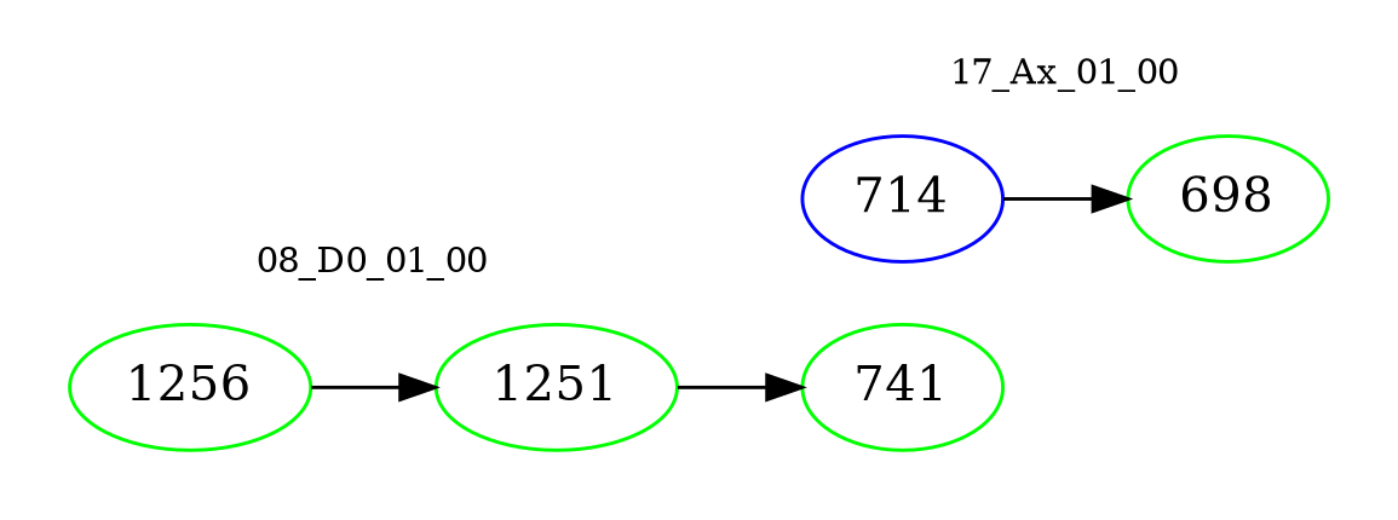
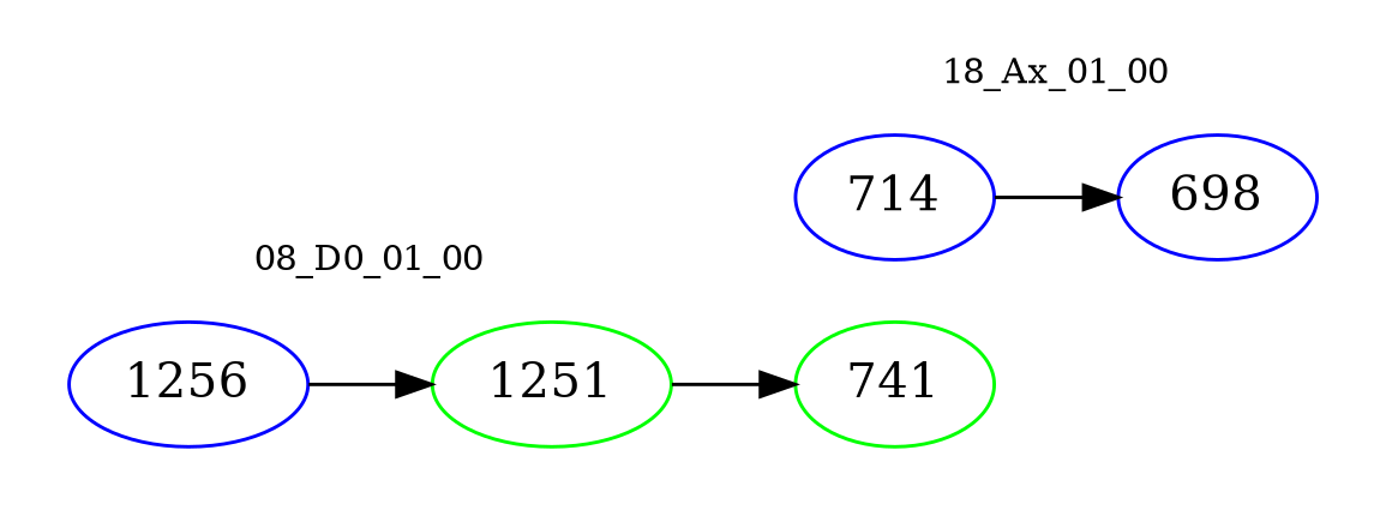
  digraph {
    rankdir=LR
    node [color=green]
    edge [color=black]
    n1 [color=blue label=714]
-   n2 [label=698]
+   n2 [color=blue label=698]
    n3 [label=741]
-   n4 [label=1256]
+   n4 [color=blue label=1256]
    n5 [label=1251]
    subgraph cluster_1 {
      color=white
      fontsize=10
-     label="17_Ax_01_00"
+     label="18_Ax_01_00"
      n1
      n2
      n3
    }
    subgraph cluster_2 {
      color=white
      fontsize=10
      label="08_D0_01_00"
      n4
      n5
    }
    n1 -> n2
    n4 -> n5
    n5 -> n3
  }
